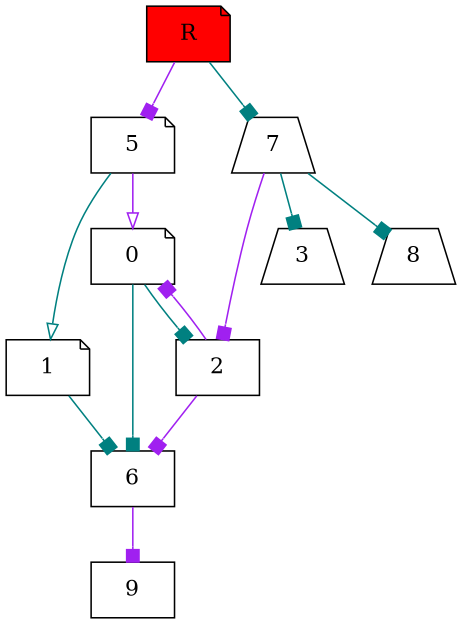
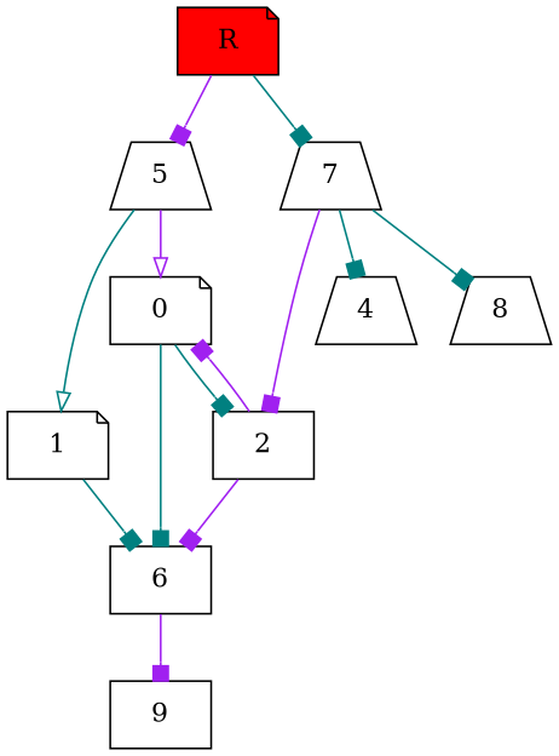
  digraph {
    node [shape=note]
    edge [arrowhead=box color=teal]
    6 [shape=box]
    1
    9 [shape=box]
    2 [shape=box]
    n5 [label=0]
-   5
+   5 [shape=trapezium]
    7 [shape=trapezium]
-   4 [shape=trapezium label=3]
+   4 [shape=trapezium]
    8 [shape=trapezium]
    R [fillcolor="#ff0000" style=filled]
    6 -> 9 [color=purple]
    1 -> 6
    2 -> 6 [color=purple]
    2 -> n5 [color=purple]
    n5 -> 6
    n5 -> 2
    5 -> 1 [arrowhead=onormal]
    5 -> n5 [arrowhead=onormal color=purple]
    7 -> 2 [color=purple]
    7 -> 4
    7 -> 8
    R -> 5 [color=purple]
    R -> 7
  }
